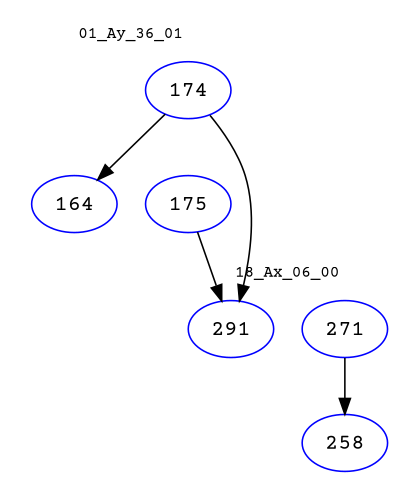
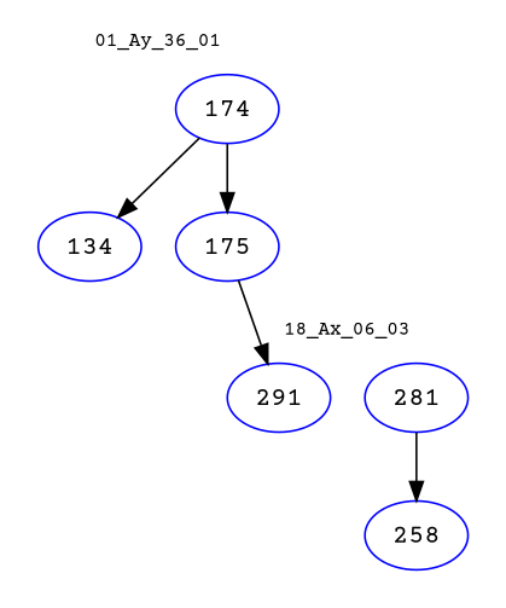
  digraph {
    fontname="Courier Prime"
    node [color=blue fontname="Courier Prime"]
    edge [color=black fontname="Courier Prime"]
    n1 [label=174]
-   n2 [label=164]
+   n2 [label=134]
    n3 [label=175]
-   n4 [label=271]
+   n4 [label=281]
    n5 [label=258]
    n6 [label=291]
    subgraph cluster_1 {
      color=white
      fontsize=10
      label="01_Ay_36_01"
      n1
      n2
      n3
    }
    subgraph cluster_2 {
      color=white
      fontsize=10
-     label="18_Ax_06_00"
+     label="18_Ax_06_03"
      n4
      n5
      n6
    }
    n1 -> n2
-   n1 -> n6
+   n1 -> n3
    n3 -> n6
    n4 -> n5
  }
